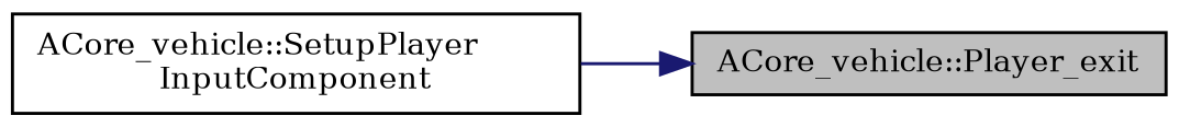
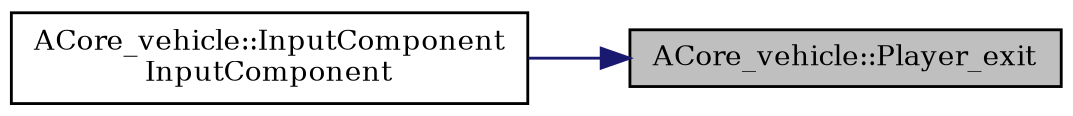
  digraph {
    rankdir=RL
    fontname="DejaVu Serif"
    node [color=black fontname="DejaVu Serif" fontsize=10 shape=record style=filled]
    n1 [fillcolor=grey75 fontcolor=black height=0.2 label="ACore_vehicle::Player_exit" width=0.4]
-   n2 [fillcolor=white height=0.2 label="ACore_vehicle::SetupPlayer\lInputComponent" width=0.4]
+   n2 [fillcolor=white height=0.2 label="ACore_vehicle::InputComponent\lInputComponent" width=0.4]
    n1 -> n2 [color=midnightblue dir=back fontname="DejaVu Serif" fontsize=10 labelfontname=Helvetica labelfontsize=10 style=solid]
  }
